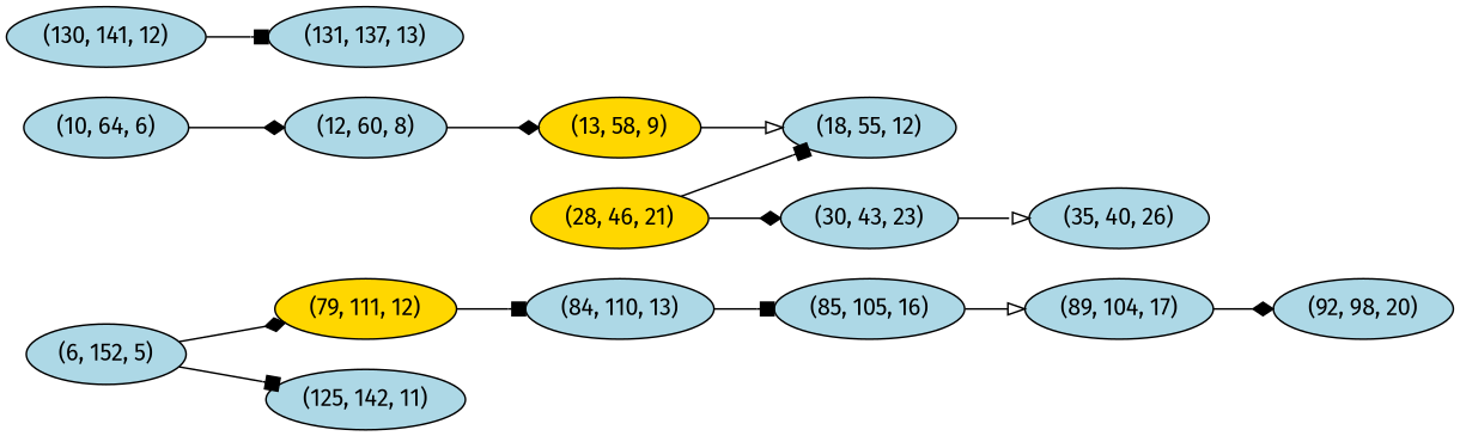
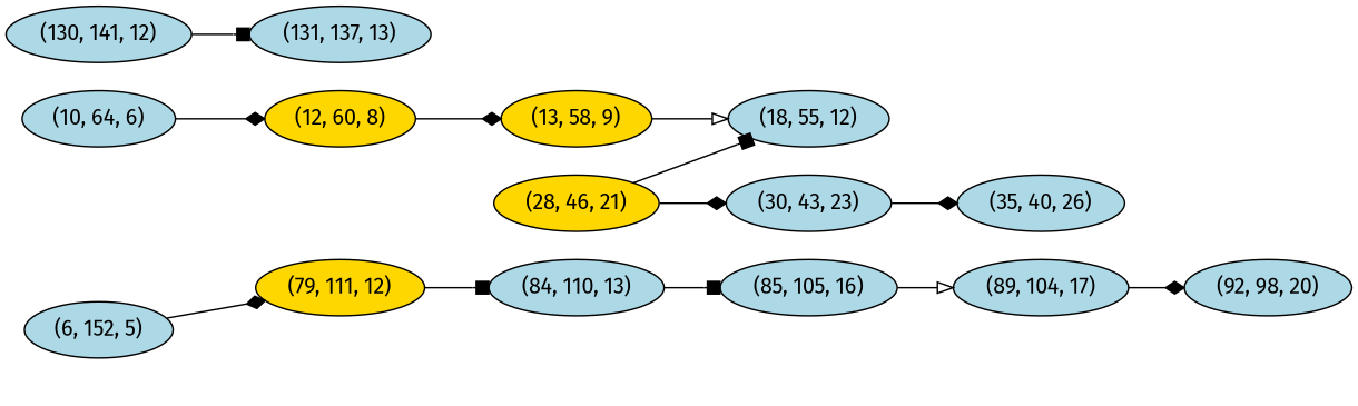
  digraph {
    fontname="Fira Sans"
    rankdir=LR
    node [fillcolor=lightblue fontname="Fira Sans" style=filled]
    edge [arrowhead=diamond fontname="Fira Sans"]
    "(79, 111, 12)" [fillcolor=gold]
    "(6, 152, 5)"
-   "(125, 142, 11)"
    "(10, 64, 6)"
-   "(12, 60, 8)"
+   "(12, 60, 8)" [fillcolor=gold]
    n6 [label="(84, 110, 13)"]
    "(13, 58, 9)" [fillcolor=gold]
    "(18, 55, 12)"
    "(28, 46, 21)" [fillcolor=gold]
    "(30, 43, 23)"
    "(35, 40, 26)"
    "(85, 105, 16)"
    "(89, 104, 17)"
    "(92, 98, 20)"
    "(130, 141, 12)"
    "(131, 137, 13)"
    "(79, 111, 12)" -> n6 [arrowhead=box]
    "(6, 152, 5)" -> "(79, 111, 12)"
-   "(6, 152, 5)" -> "(125, 142, 11)" [arrowhead=box]
    "(10, 64, 6)" -> "(12, 60, 8)"
    "(12, 60, 8)" -> "(13, 58, 9)"
    n6 -> "(85, 105, 16)" [arrowhead=box]
    "(13, 58, 9)" -> "(18, 55, 12)" [arrowhead=onormal]
    "(28, 46, 21)" -> "(18, 55, 12)" [arrowhead=box]
    "(28, 46, 21)" -> "(30, 43, 23)"
-   "(30, 43, 23)" -> "(35, 40, 26)" [arrowhead=onormal]
+   "(30, 43, 23)" -> "(35, 40, 26)"
    "(85, 105, 16)" -> "(89, 104, 17)" [arrowhead=onormal]
    "(89, 104, 17)" -> "(92, 98, 20)"
    "(130, 141, 12)" -> "(131, 137, 13)" [arrowhead=box]
  }
